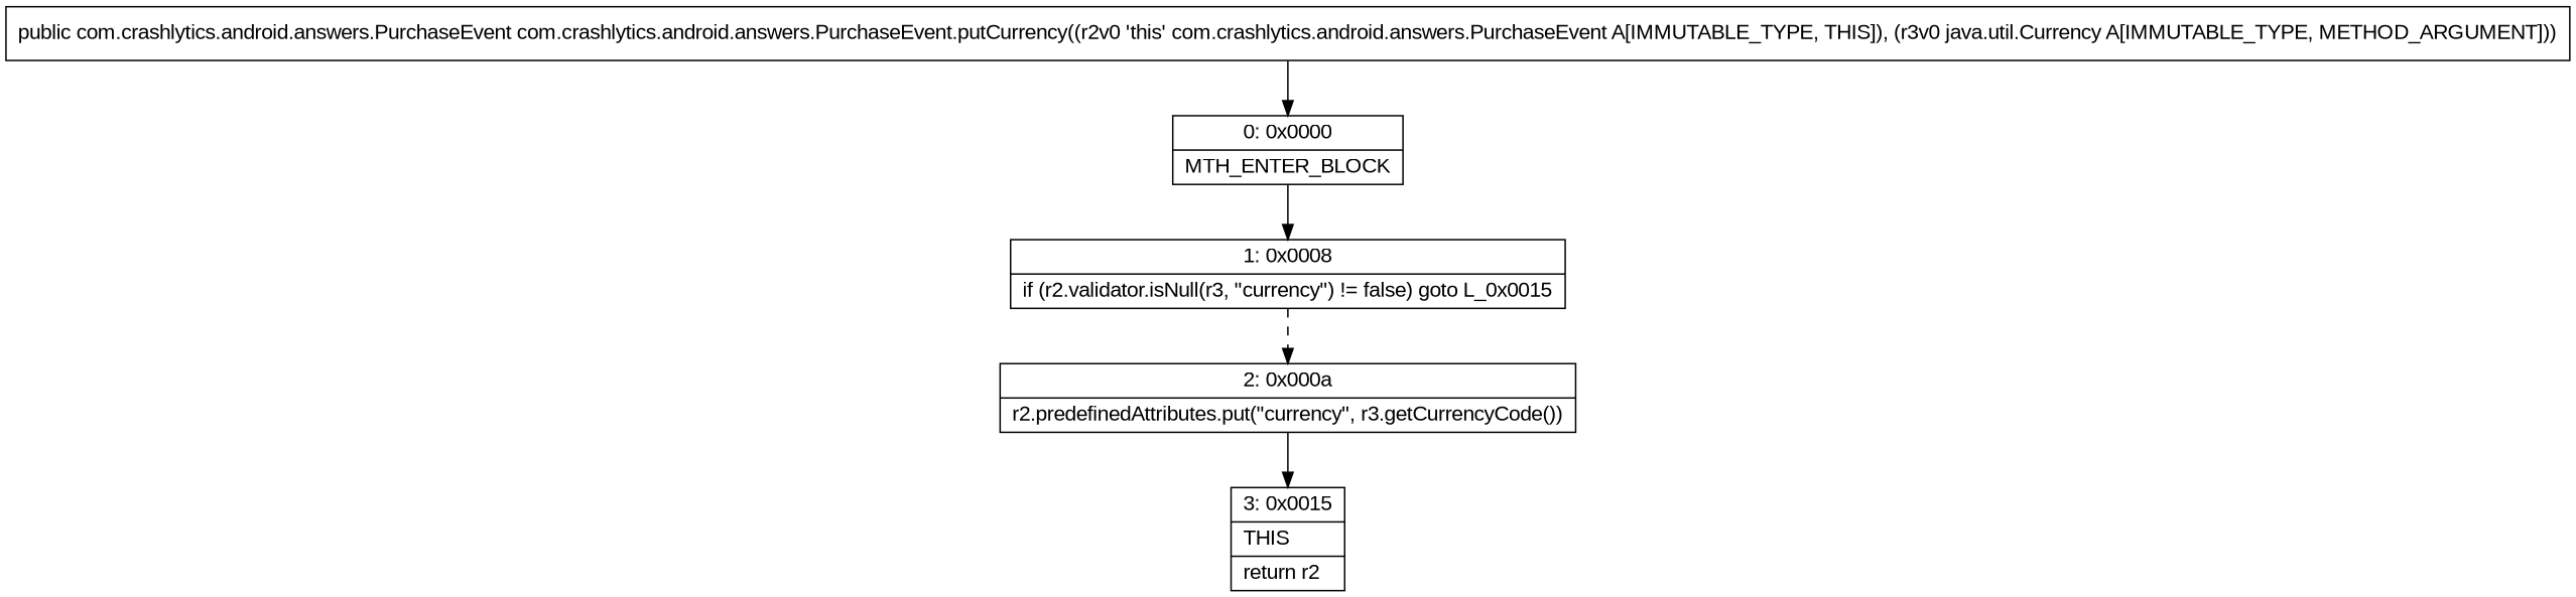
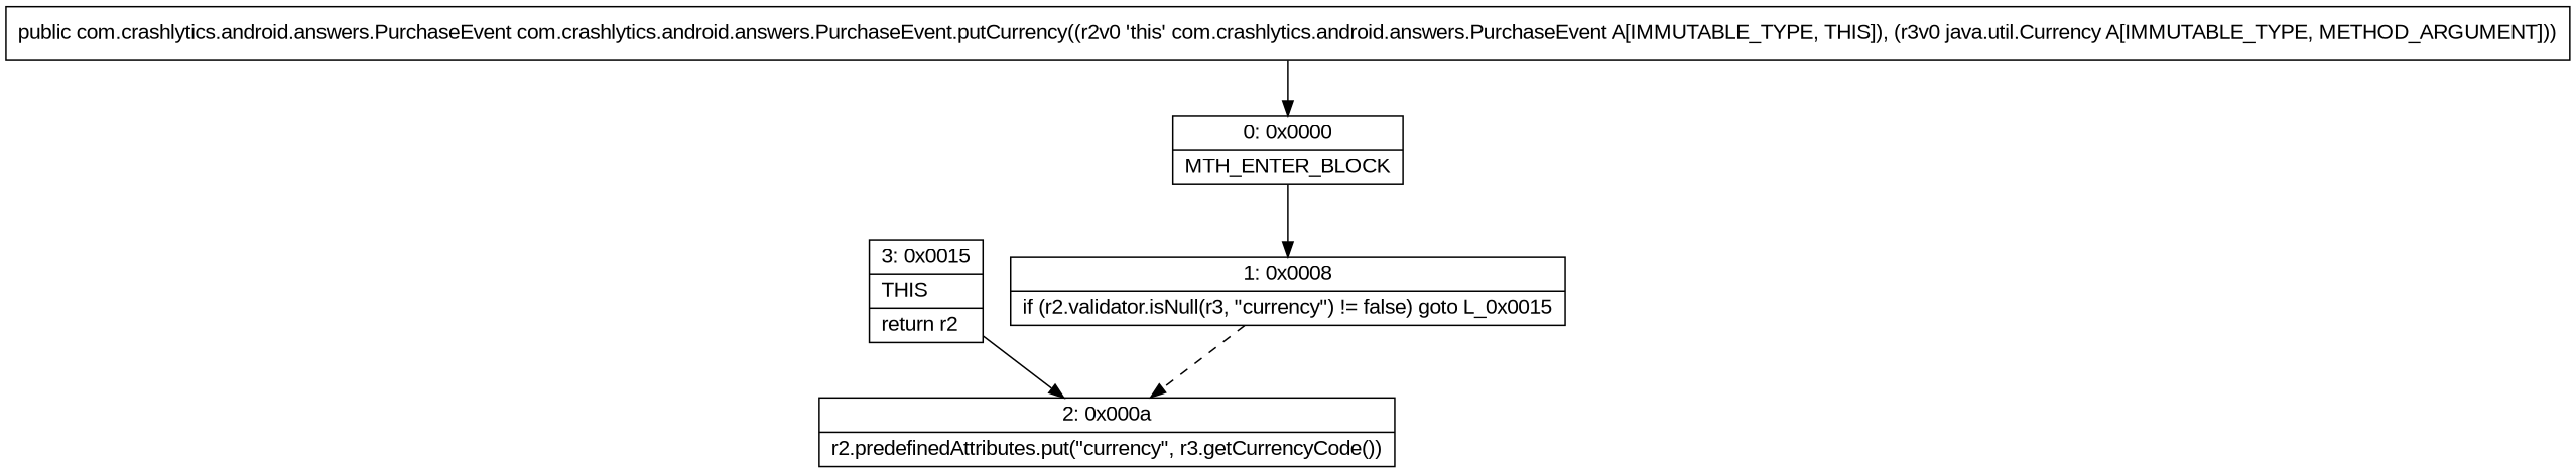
  digraph {
    fontname="Liberation Sans"
    node [fontname="Liberation Sans" shape=record]
    edge [fontname="Liberation Sans"]
    n1 [label="{0\:\ 0x0000|MTH_ENTER_BLOCK\l}"]
    n2 [label="{1\:\ 0x0008|if (r2.validator.isNull(r3, \"currency\") != false) goto L_0x0015\l}"]
    n3 [label="{2\:\ 0x000a|r2.predefinedAttributes.put(\"currency\", r3.getCurrencyCode())\l}"]
    n4 [label="{3\:\ 0x0015|THIS\l|return r2\l}"]
    n5 [label="{public com.crashlytics.android.answers.PurchaseEvent com.crashlytics.android.answers.PurchaseEvent.putCurrency((r2v0 'this' com.crashlytics.android.answers.PurchaseEvent A[IMMUTABLE_TYPE, THIS]), (r3v0 java.util.Currency A[IMMUTABLE_TYPE, METHOD_ARGUMENT])) }"]
    n1 -> n2
    n2 -> n3 [style=dashed]
-   n3 -> n4
+   n4 -> n3
    n5 -> n1
  }
